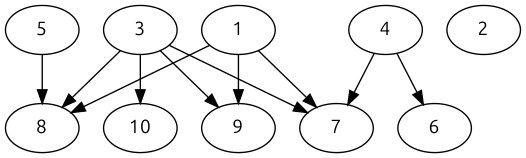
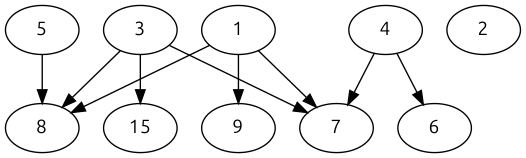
  digraph {
    fontname=Ubuntu
    node [alpha=0.18 fontname=Ubuntu]
    edge [fontname=Ubuntu]
    1 [alpha=0.16 expect_size=34380800]
    7 [alpha=0.14 expect_size=41586688]
    8 [expect_size=9807872]
    9 [alpha=0.01 expect_size=49239040]
    2 [alpha=0.13 expect_size=25559040]
    3 [alpha=0.08 expect_size=47499264]
-   10 [expect_size=39814144]
+   10 [expect_size=39814144 label=15]
    6 [expect_size=34863104]
    4 [alpha=0.10 expect_size=43827200]
    5 [alpha=0.17 expect_size=51658752]
    1 -> 7
    1 -> 8
    1 -> 9
    3 -> 7
    3 -> 8
-   3 -> 9
    3 -> 10
    4 -> 7
    4 -> 6
    5 -> 8
  }
